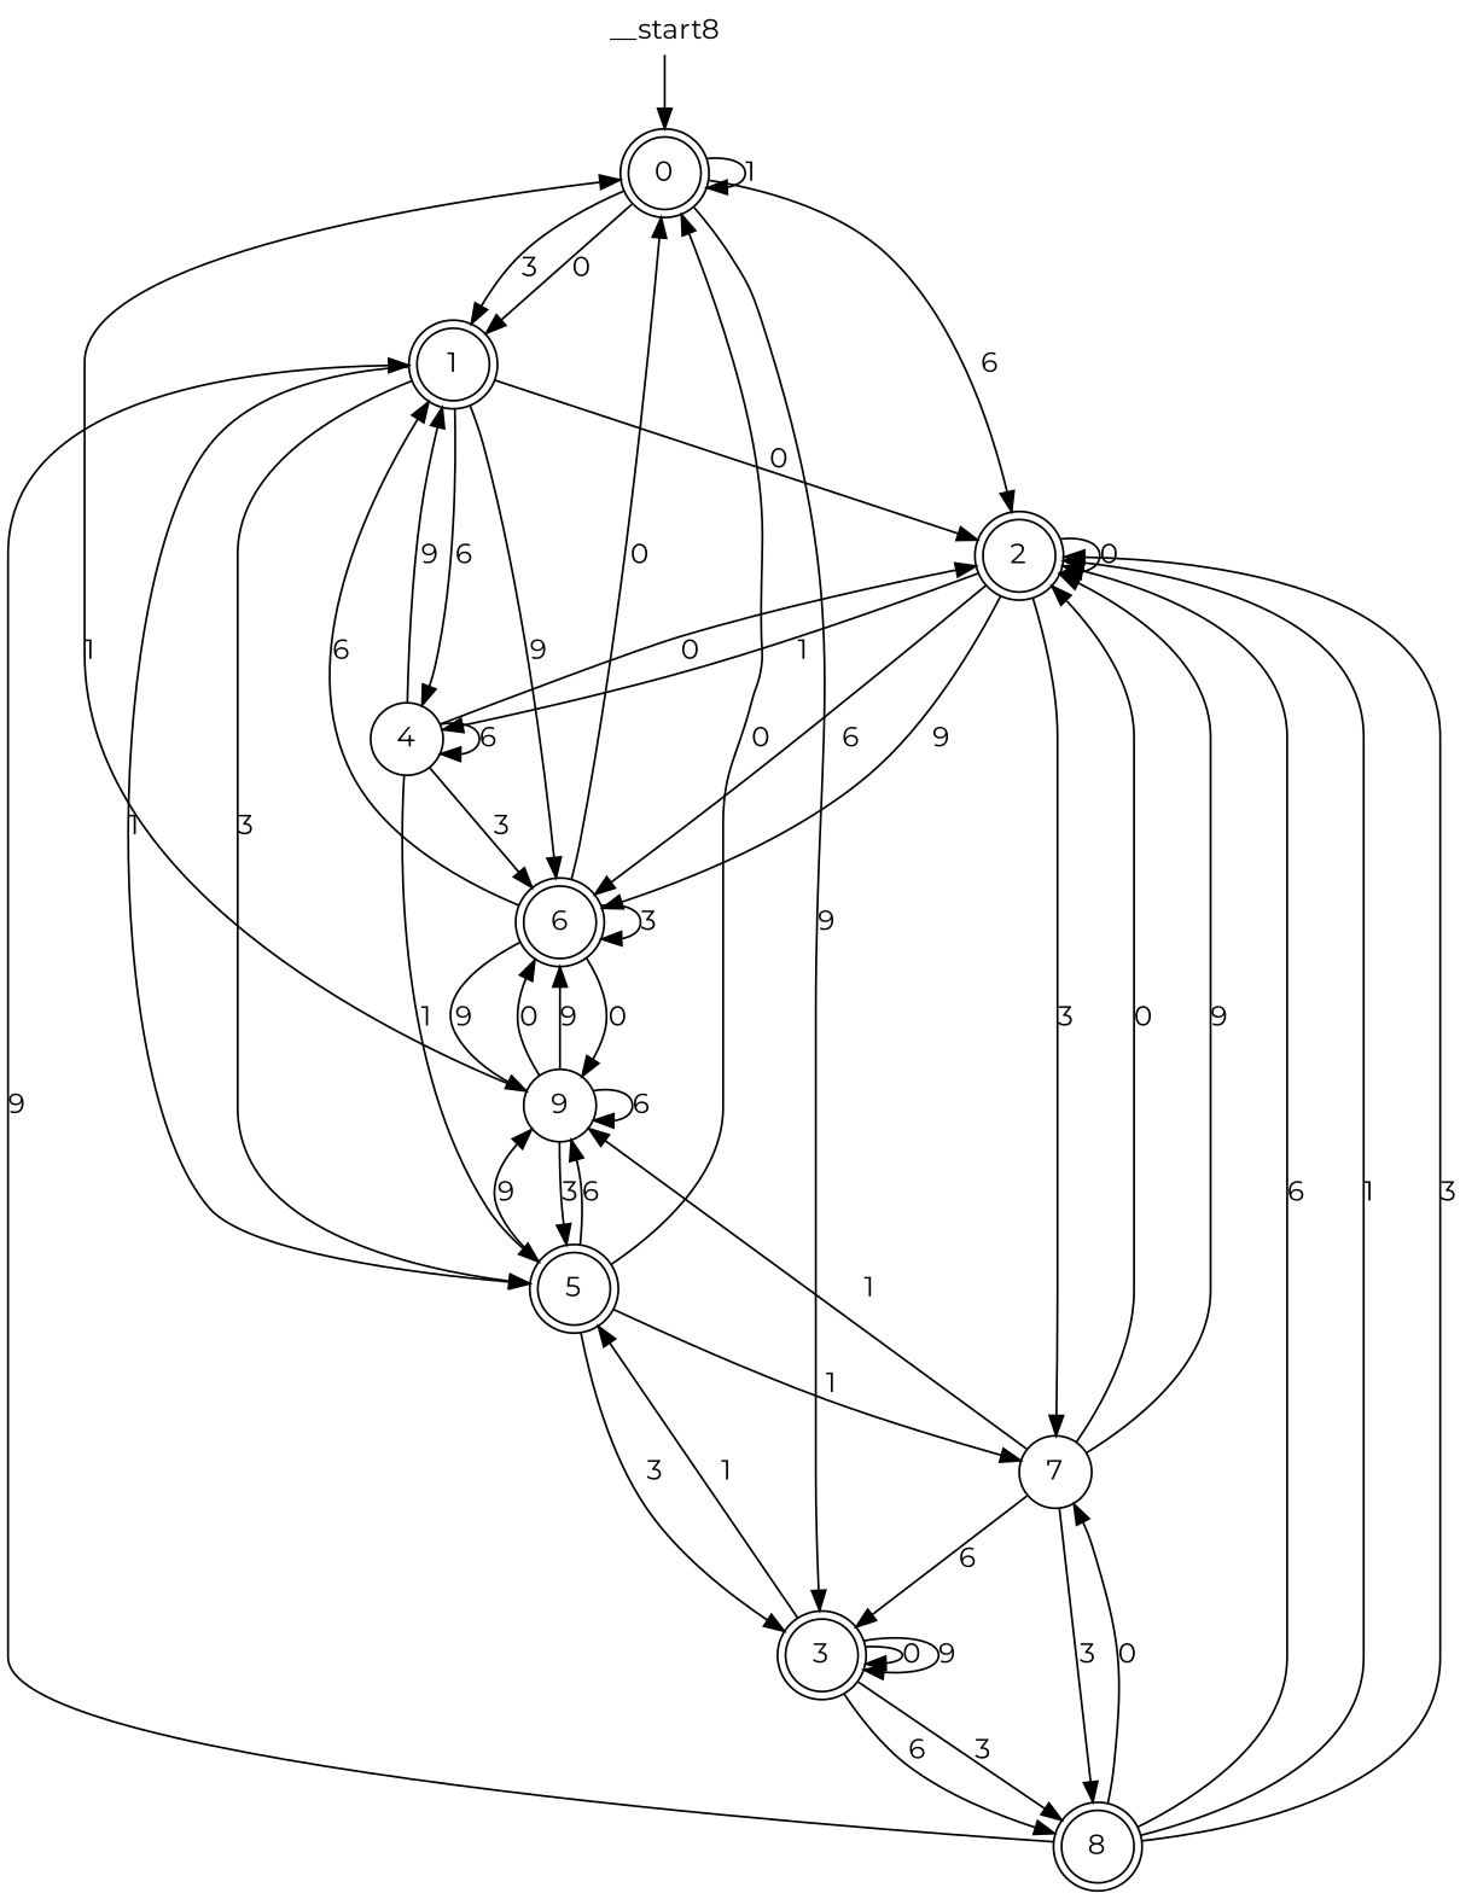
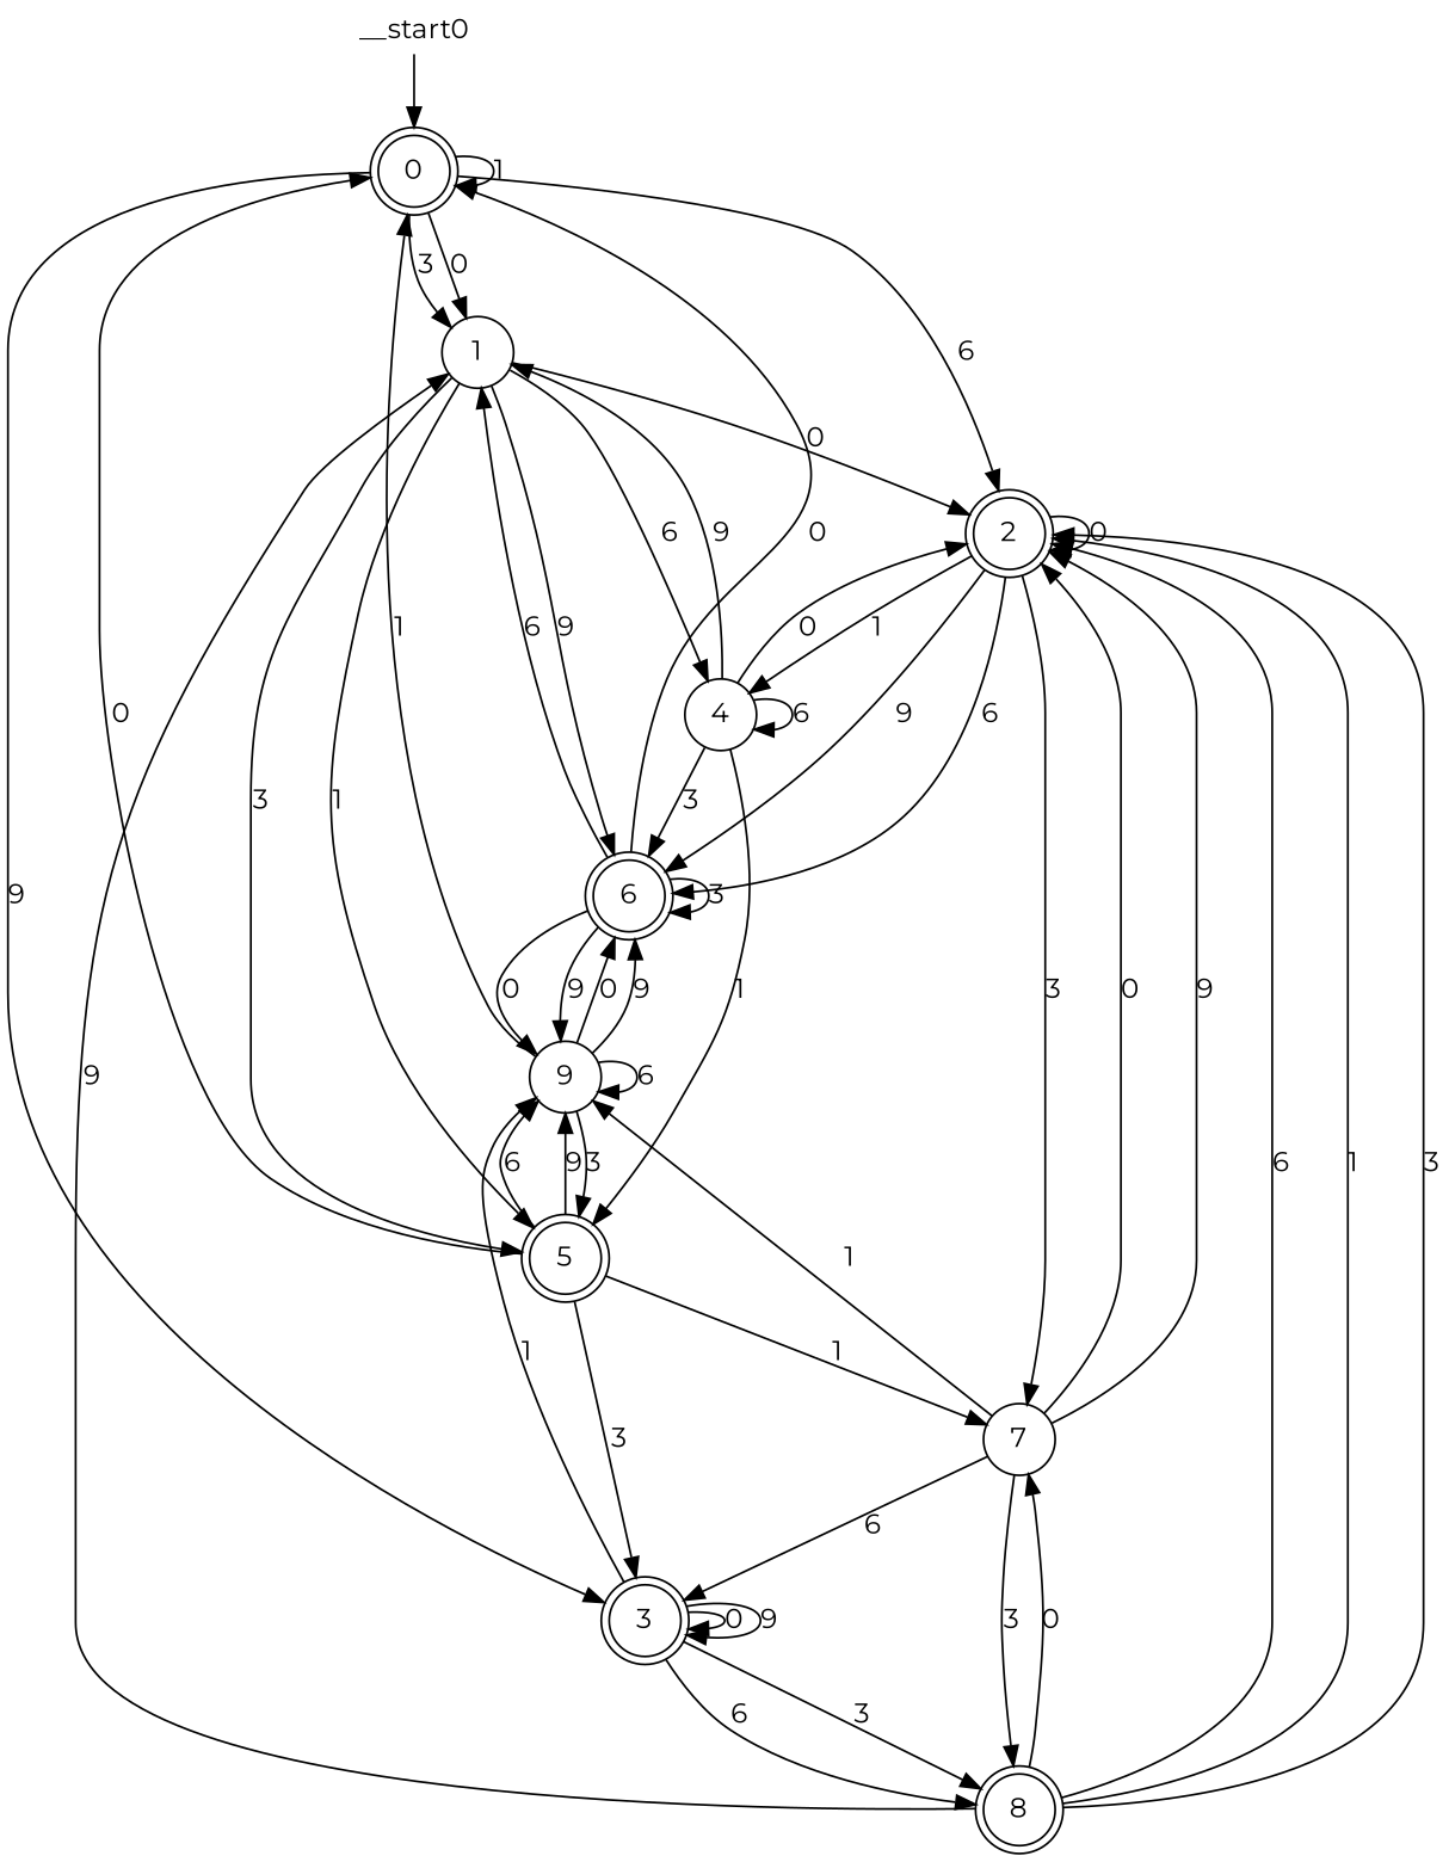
  digraph {
    fontname=Montserrat
    node [fontname=Montserrat shape=doublecircle]
    edge [fontname=Montserrat]
    n1 [label=0]
-   n2 [label=1]
+   n2 [label=1 shape=circle]
    n3 [label=2]
    n4 [label=3]
    n5 [label=4 shape=circle]
    n6 [label=5]
    n7 [label=6]
    n8 [label=7 shape=circle]
    n9 [label=8]
    n10 [label=9 shape=circle]
-   __start0 [height=0 shape=none width=0 label=__start8]
+   __start0 [height=0 shape=none width=0]
    n1 -> n1 [label=1]
    n1 -> n2 [label=0]
    n1 -> n2 [label=3]
    n1 -> n3 [label=6]
    n1 -> n4 [label=9]
    n2 -> n3 [label=0]
    n2 -> n5 [label=6]
    n2 -> n6 [label=1]
    n2 -> n6 [label=3]
    n2 -> n7 [label=9]
    n3 -> n3 [label=0]
    n3 -> n5 [label=1]
    n3 -> n7 [label=6]
    n3 -> n7 [label=9]
    n3 -> n8 [label=3]
    n4 -> n4 [label=0]
    n4 -> n4 [label=9]
-   n4 -> n6 [label=1]
+   n4 -> n10 [label=1]
    n4 -> n9 [label=6]
    n4 -> n9 [label=3]
    n5 -> n2 [label=9]
    n5 -> n3 [label=0]
    n5 -> n5 [label=6]
    n5 -> n6 [label=1]
    n5 -> n7 [label=3]
    n6 -> n1 [label=0]
    n6 -> n4 [label=3]
    n6 -> n8 [label=1]
    n6 -> n10 [label=6]
    n6 -> n10 [label=9]
    n7 -> n1 [label=0]
    n7 -> n2 [label=6]
    n7 -> n7 [label=3]
    n7 -> n10 [label=0]
    n7 -> n10 [label=9]
    n8 -> n3 [label=0]
    n8 -> n3 [label=9]
    n8 -> n4 [label=6]
    n8 -> n9 [label=3]
    n8 -> n10 [label=1]
    n9 -> n2 [label=9]
    n9 -> n3 [label=6]
    n9 -> n3 [label=1]
    n9 -> n3 [label=3]
    n9 -> n8 [label=0]
    n10 -> n1 [label=1]
    n10 -> n6 [label=3]
    n10 -> n7 [label=0]
    n10 -> n7 [label=9]
    n10 -> n10 [label=6]
    __start0 -> n1
  }
